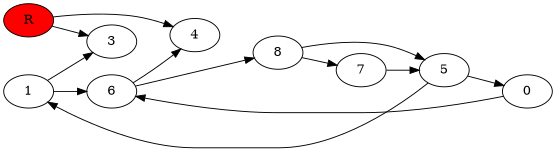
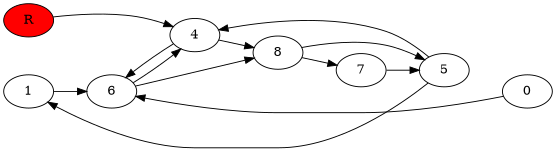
  digraph {
    rankdir=LR
    1
-   3
    6
    4
    8
    n6 [label=0]
    5
    7
    R [fillcolor="#ff0000" style=filled]
-   1 -> 3
    1 -> 6
    6 -> 4
    6 -> 8
+   4 -> 6
+   4 -> 8
    8 -> 5
    8 -> 7
    n6 -> 6
    5 -> 1
-   5 -> n6
+   5 -> 4
    7 -> 5
-   R -> 3
    R -> 4
  }
